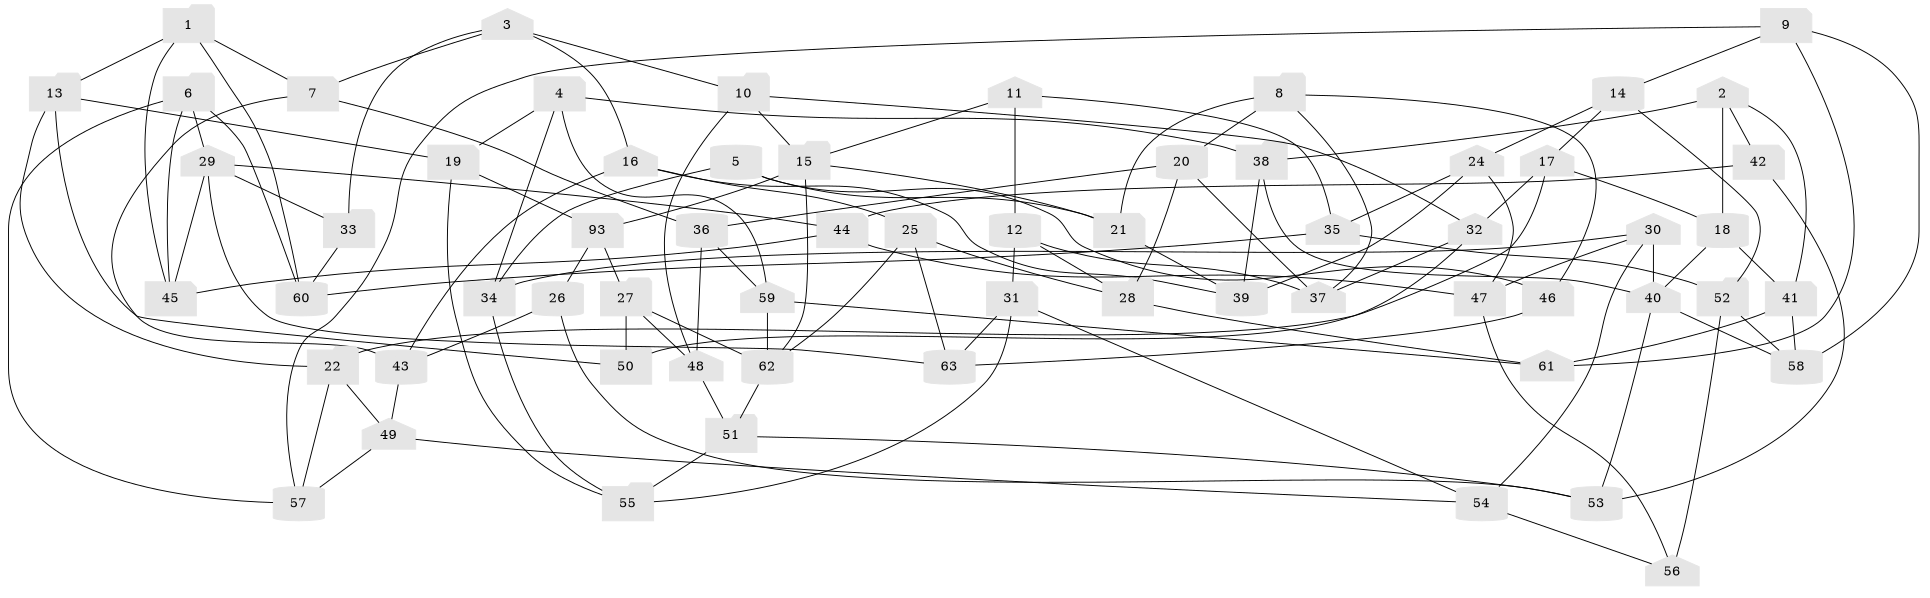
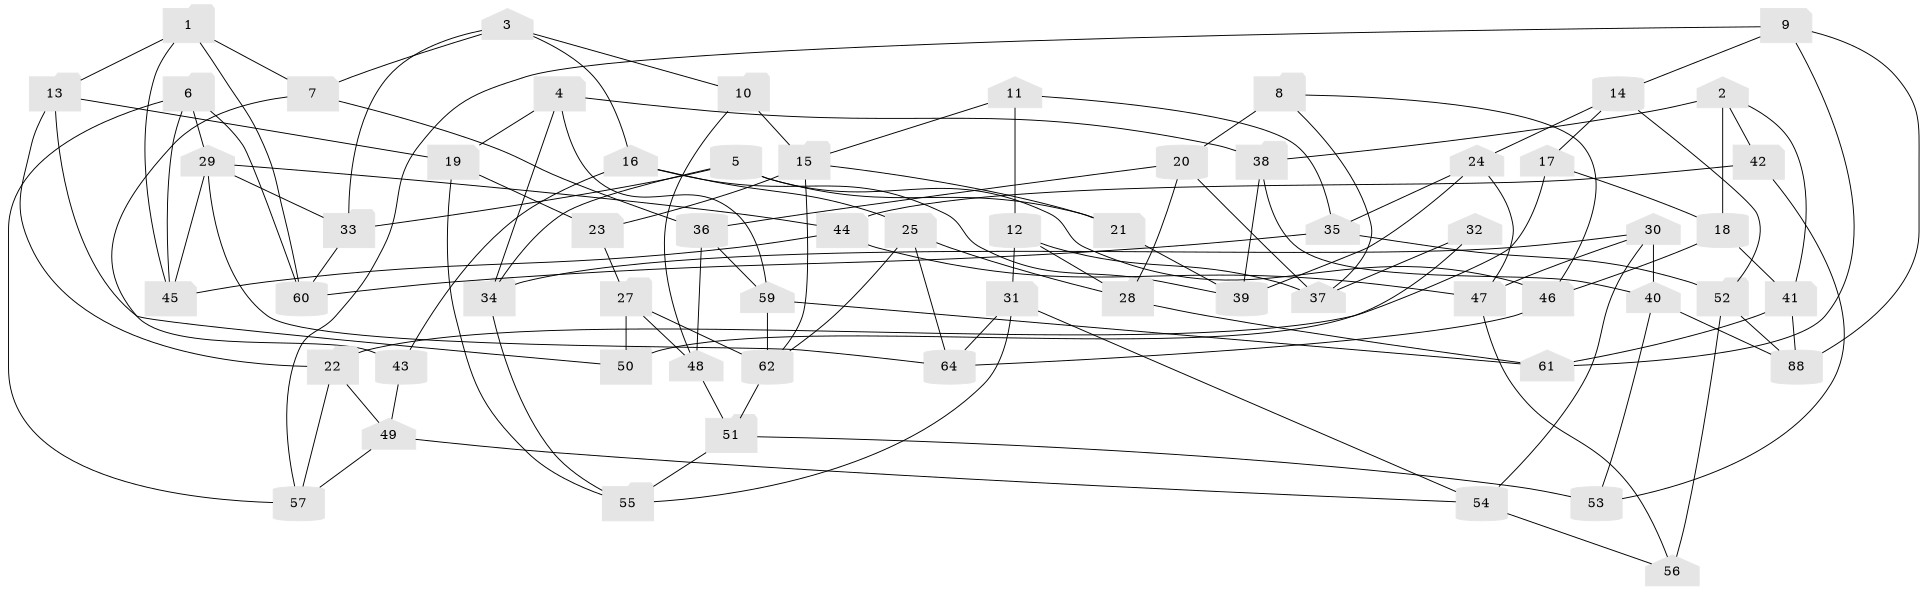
  graph {
    node [color=gray90 shape=house style=filled]
    1 [shape=folder]
    7 [shape=note]
    13 [shape=folder]
    45 [shape=note]
    60 [shape=cylinder]
    36 [shape=cylinder]
    43 [shape=cylinder]
    19 [shape=note]
    22 [shape=folder]
    50 [shape=folder]
    18 [shape=cylinder]
    2
    38 [shape=folder]
    41 [shape=note]
    42 [shape=note]
    46 [shape=note]
    39 [shape=cylinder]
    40
-   58 [shape=cylinder]
+   58 [shape=cylinder label=88]
    61
    53 [shape=cylinder]
    44 [shape=note]
    3
    10 [shape=folder]
    16
    33 [shape=folder]
    32
    48
    15 [shape=folder]
    25 [shape=note]
    4 [shape=note]
    34 [shape=folder]
    59
-   23 [shape=note label=93]
+   23 [shape=note]
    55 [shape=folder]
    62 [shape=cylinder]
    5 [shape=cylinder]
    21 [shape=note]
-   63 [shape=cylinder]
+   63 [shape=cylinder label=64]
    6 [shape=folder]
    57 [shape=cylinder]
    29
    49
    8 [shape=folder]
    20 [shape=cylinder]
    37
    28 [shape=folder]
    9 [shape=note]
    14 [shape=cylinder]
    17
    24
    52 [shape=folder]
    12 [shape=cylinder]
    11
    35
    51 [shape=folder]
    31 [shape=note]
    54 [shape=cylinder]
    47 [shape=note]
    56
-   26 [shape=cylinder]
    27 [shape=folder]
    30
    1 -- 7
    1 -- 13
    1 -- 45
    1 -- 60
    7 -- 36
    7 -- 43
    13 -- 19
    13 -- 22
    13 -- 50
    36 -- 48
    36 -- 59
    43 -- 49
    19 -- 23
    19 -- 55
    22 -- 57
    22 -- 49
    18 -- 41
-   18 -- 40
+   18 -- 46
    2 -- 18
    2 -- 38
    2 -- 41
    2 -- 42
    38 -- 39
    38 -- 40
    41 -- 58
    41 -- 61
    42 -- 53
    42 -- 44
    46 -- 63
    40 -- 58
    40 -- 53
    44 -- 45
    44 -- 47
    3 -- 7
    3 -- 10
    3 -- 16
    3 -- 33
-   10 -- 32
    10 -- 48
    10 -- 15
    16 -- 43
    16 -- 39
    16 -- 25
    33 -- 60
    32 -- 50
    32 -- 37
    48 -- 51
    15 -- 23
    15 -- 62
    15 -- 21
    25 -- 62
    25 -- 63
    25 -- 28
    4 -- 19
    4 -- 38
    4 -- 34
    4 -- 59
    34 -- 55
    59 -- 61
    59 -- 62
-   23 -- 26
    23 -- 27
    62 -- 51
    5 -- 46
+   5 -- 33
    5 -- 34
    5 -- 21
    21 -- 39
    6 -- 45
    6 -- 60
    6 -- 57
    6 -- 29
    29 -- 45
    29 -- 44
    29 -- 33
    29 -- 63
    49 -- 57
    49 -- 54
    8 -- 46
-   8 -- 21
    8 -- 20
    8 -- 37
    20 -- 36
    20 -- 37
    20 -- 28
    28 -- 61
    9 -- 58
    9 -- 61
    9 -- 57
    9 -- 14
    14 -- 17
    14 -- 24
    14 -- 52
    17 -- 22
    17 -- 18
-   17 -- 32
    24 -- 39
    24 -- 35
    24 -- 47
    52 -- 58
    52 -- 56
    12 -- 37
    12 -- 28
    12 -- 31
    11 -- 15
    11 -- 12
    11 -- 35
    35 -- 60
    35 -- 52
    51 -- 53
    51 -- 55
    31 -- 55
    31 -- 63
    31 -- 54
    54 -- 56
    47 -- 56
-   26 -- 43
-   26 -- 53
    27 -- 50
    27 -- 48
    27 -- 62
    30 -- 40
    30 -- 34
    30 -- 54
    30 -- 47
  }
